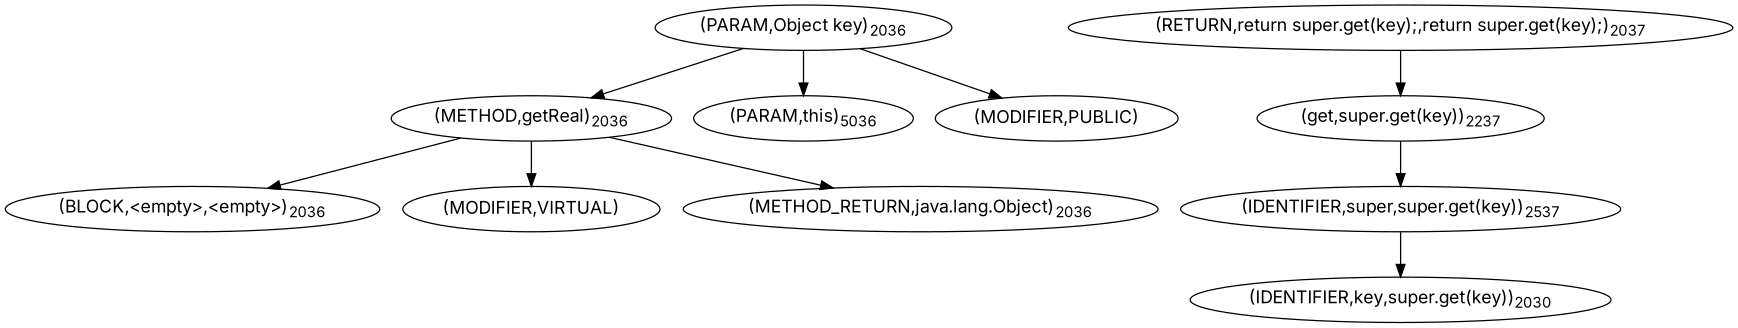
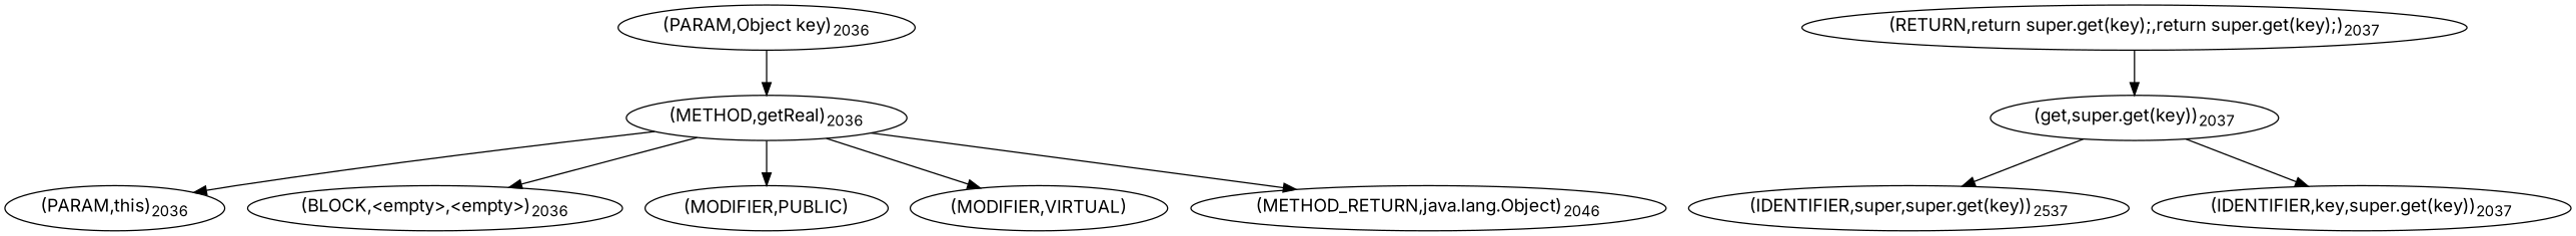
  digraph {
    fontname=Inter
    node [fontname=Inter]
    edge [fontname=Inter]
    n1 [label=<(METHOD,getReal)<SUB>2036</SUB>>]
-   n2 [label=<(PARAM,this)<SUB>5036</SUB>>]
+   n2 [label=<(PARAM,this)<SUB>2036</SUB>>]
    n3 [label=<(BLOCK,&lt;empty&gt;,&lt;empty&gt;)<SUB>2036</SUB>>]
    n4 [label=<(MODIFIER,PUBLIC)>]
    n5 [label=<(MODIFIER,VIRTUAL)>]
-   n6 [label=<(METHOD_RETURN,java.lang.Object)<SUB>2036</SUB>>]
+   n6 [label=<(METHOD_RETURN,java.lang.Object)<SUB>2046</SUB>>]
    n7 [label=<(PARAM,Object key)<SUB>2036</SUB>>]
    n8 [label=<(RETURN,return super.get(key);,return super.get(key);)<SUB>2037</SUB>>]
-   n9 [label=<(get,super.get(key))<SUB>2237</SUB>>]
+   n9 [label=<(get,super.get(key))<SUB>2037</SUB>>]
    n10 [label=<(IDENTIFIER,super,super.get(key))<SUB>2537</SUB>>]
-   n11 [label=<(IDENTIFIER,key,super.get(key))<SUB>2030</SUB>>]
-   n7 -> n2
+   n11 [label=<(IDENTIFIER,key,super.get(key))<SUB>2037</SUB>>]
+   n1 -> n2
    n1 -> n3
-   n7 -> n4
+   n1 -> n4
    n1 -> n5
    n1 -> n6
    n7 -> n1
    n8 -> n9
    n9 -> n10
-   n10 -> n11
+   n9 -> n11
  }
